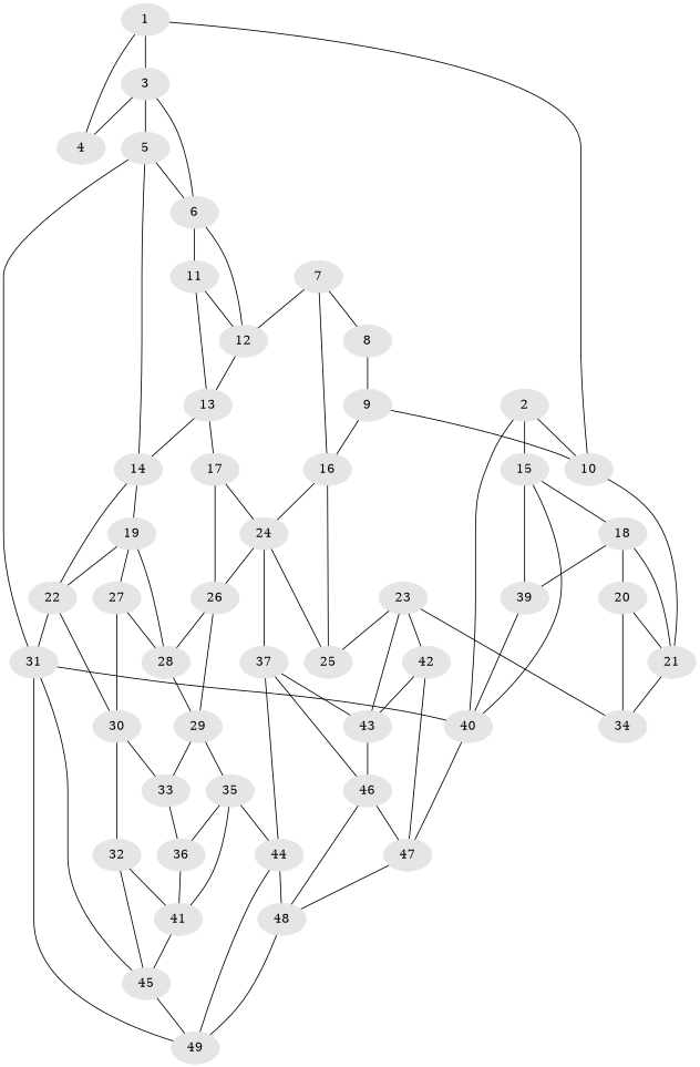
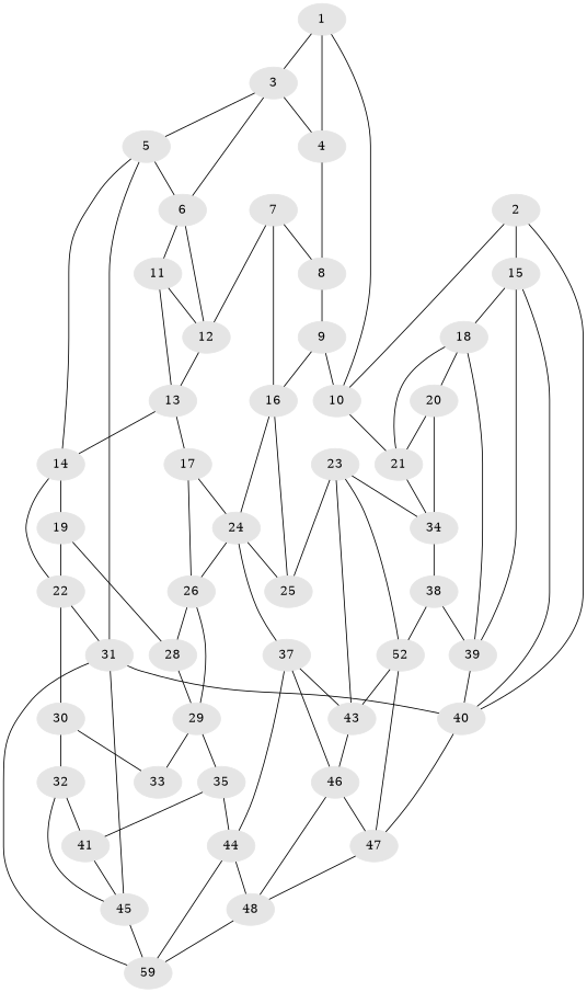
  graph {
    node [color=gray90 style=filled]
    edge [weight=1.0]
    1
    3
    4
    10
    5
    6
    8
    21
    2
    15
    40
    18
    39
    47
    14
    31
    11
    12
    9
    19
    22
    45
-   49
+   49 [label=59]
    13
    7
    16
    24
    25
    34
    17
    26
-   27
    28
    30
    20
    37
    29
+   38
    33
    32
    23
-   42
+   42 [label=52]
    43
    46
    44
    35
-   36
    41
    48
    1 -- 3
    1 -- 4
    1 -- 10
    3 -- 4
    3 -- 5
    3 -- 6
+   4 -- 8 [weight=2.0]
    10 -- 21
    5 -- 6
    5 -- 14
    5 -- 31
    6 -- 11
    6 -- 12
    8 -- 9
    21 -- 34
    2 -- 10
    2 -- 15
    2 -- 40
    15 -- 40
    15 -- 18
    15 -- 39
    40 -- 47
    18 -- 21
    18 -- 39
    18 -- 20
    39 -- 40
    47 -- 48
    14 -- 19
    14 -- 22
    31 -- 40 [weight=2.0]
    31 -- 45
    31 -- 49
    11 -- 12
    11 -- 13
    12 -- 13
    9 -- 10
    9 -- 16
    19 -- 22
-   19 -- 27
    19 -- 28
    22 -- 31
    22 -- 30
    45 -- 49
    13 -- 14
    13 -- 17
    7 -- 8
    7 -- 12
    7 -- 16
    16 -- 24
    16 -- 25
    24 -- 25
    24 -- 26
    24 -- 37
+   34 -- 38
    17 -- 24
    17 -- 26
    26 -- 28
    26 -- 29
-   27 -- 28
-   27 -- 30
    28 -- 29
    30 -- 33
    30 -- 32
    20 -- 21
    20 -- 34
    37 -- 43
    37 -- 46
    37 -- 44
    29 -- 33
    29 -- 35
-   33 -- 36 [weight=2.0]
+   38 -- 39
+   38 -- 42
    32 -- 45
    32 -- 41
    23 -- 25
    23 -- 34
    23 -- 42
    23 -- 43
    42 -- 47
    42 -- 43
    43 -- 46
    46 -- 47
    46 -- 48
    44 -- 49
    44 -- 48
    35 -- 44
-   35 -- 36
    35 -- 41
-   36 -- 41
    41 -- 45
    48 -- 49
  }
